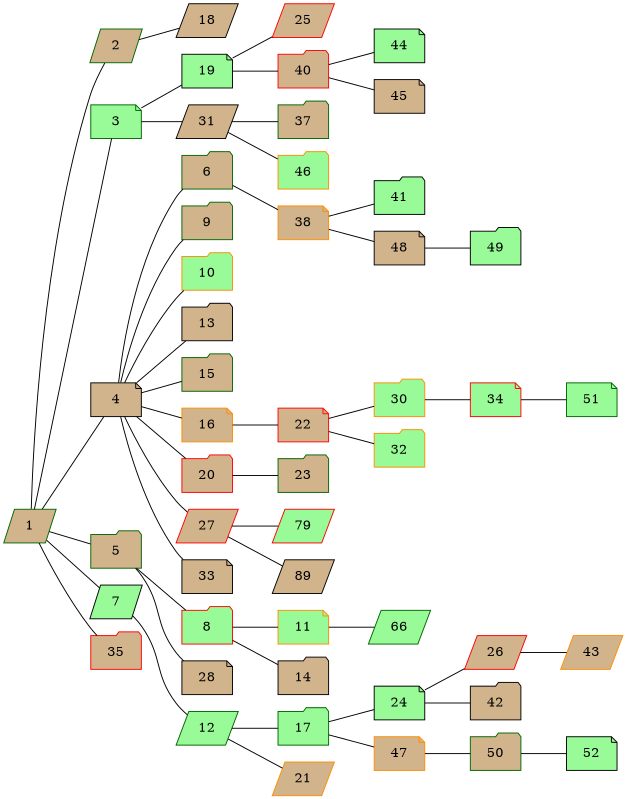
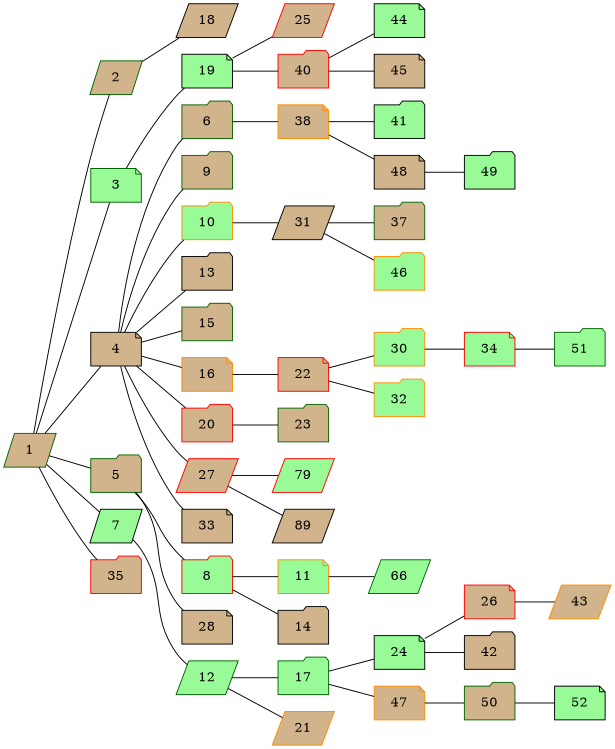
  graph {
    rankdir=LR
    node [color=black fillcolor=tan shape=folder style=filled]
    1 [color=darkgreen shape=parallelogram]
    2 [color=darkgreen shape=parallelogram]
    3 [color=darkgreen fillcolor=palegreen shape=note]
    4 [shape=note]
    5 [color=darkgreen]
    7 [fillcolor=palegreen shape=parallelogram]
    35 [color=red]
    18 [shape=parallelogram]
    19 [fillcolor=palegreen shape=note]
    6 [color=darkgreen]
    9 [color=darkgreen]
    10 [color=darkorange fillcolor=palegreen]
    13
    15 [color=darkgreen]
    16 [color=darkorange shape=note]
    20 [color=red]
    27 [color=red shape=parallelogram]
    33 [shape=note]
    8 [color=red fillcolor=palegreen]
    28 [shape=note]
    12 [color=darkgreen fillcolor=palegreen shape=parallelogram]
    25 [color=red shape=parallelogram]
    40 [color=red]
    38 [color=darkorange shape=note]
    31 [shape=parallelogram]
    22 [color=red shape=note]
    23 [color=darkgreen]
    n28 [color=red fillcolor=palegreen label=79 shape=parallelogram]
    n29 [label=89 shape=parallelogram]
    11 [color=darkorange fillcolor=palegreen shape=note]
    14
    41 [fillcolor=palegreen]
    48 [shape=note]
    17 [color=darkgreen fillcolor=palegreen]
    21 [color=darkorange shape=parallelogram]
    n36 [color=darkgreen fillcolor=palegreen label=66 shape=parallelogram]
    37 [color=darkgreen]
    46 [color=darkorange fillcolor=palegreen]
    24 [fillcolor=palegreen shape=note]
    47 [color=darkorange shape=note]
    30 [color=darkorange fillcolor=palegreen]
    32 [color=darkorange fillcolor=palegreen]
-   26 [color=red shape=parallelogram]
+   26 [color=red shape=note]
    42
    50 [color=darkgreen]
    44 [fillcolor=palegreen shape=note]
    45 [shape=note]
    34 [color=red fillcolor=palegreen shape=note]
    43 [color=darkorange shape=parallelogram]
-   51 [color=darkgreen fillcolor=palegreen shape=note]
+   51 [color=darkgreen fillcolor=palegreen]
    49 [fillcolor=palegreen]
    52 [fillcolor=palegreen shape=note]
    1 -- 2
    1 -- 3
    1 -- 4
    1 -- 5
    1 -- 7
    1 -- 35
    2 -- 18
    3 -- 19
    4 -- 6
    4 -- 9
    4 -- 10
    4 -- 13
    4 -- 15
    4 -- 16
    4 -- 20
    4 -- 27
    4 -- 33
    5 -- 8
    5 -- 28
    7 -- 12
    19 -- 25
    19 -- 40
    6 -- 38
-   3 -- 31
+   10 -- 31
    16 -- 22
    20 -- 23
    27 -- n28
    27 -- n29
    8 -- 11
    8 -- 14
    12 -- 17
    12 -- 21
    40 -- 44
    40 -- 45
    38 -- 41
    38 -- 48
    31 -- 37
    31 -- 46
    22 -- 30
    22 -- 32
    11 -- n36
    48 -- 49
    17 -- 24
    17 -- 47
    24 -- 26
    24 -- 42
    47 -- 50
    30 -- 34
    26 -- 43
    50 -- 52
    34 -- 51
  }
